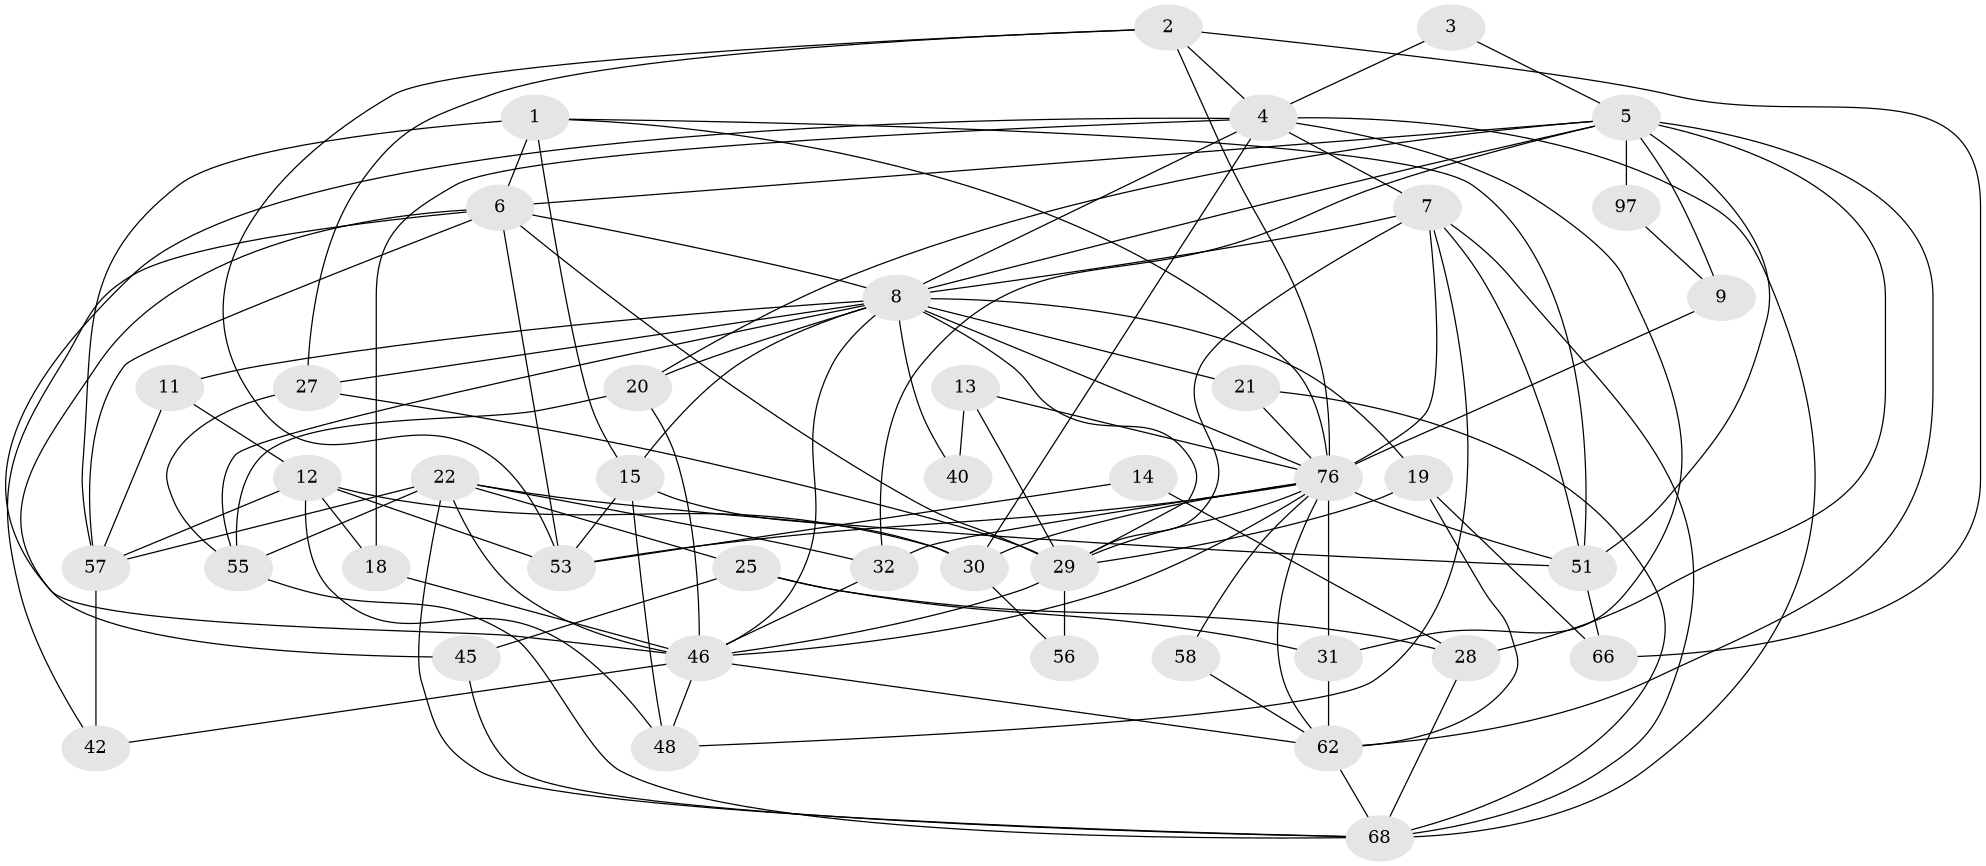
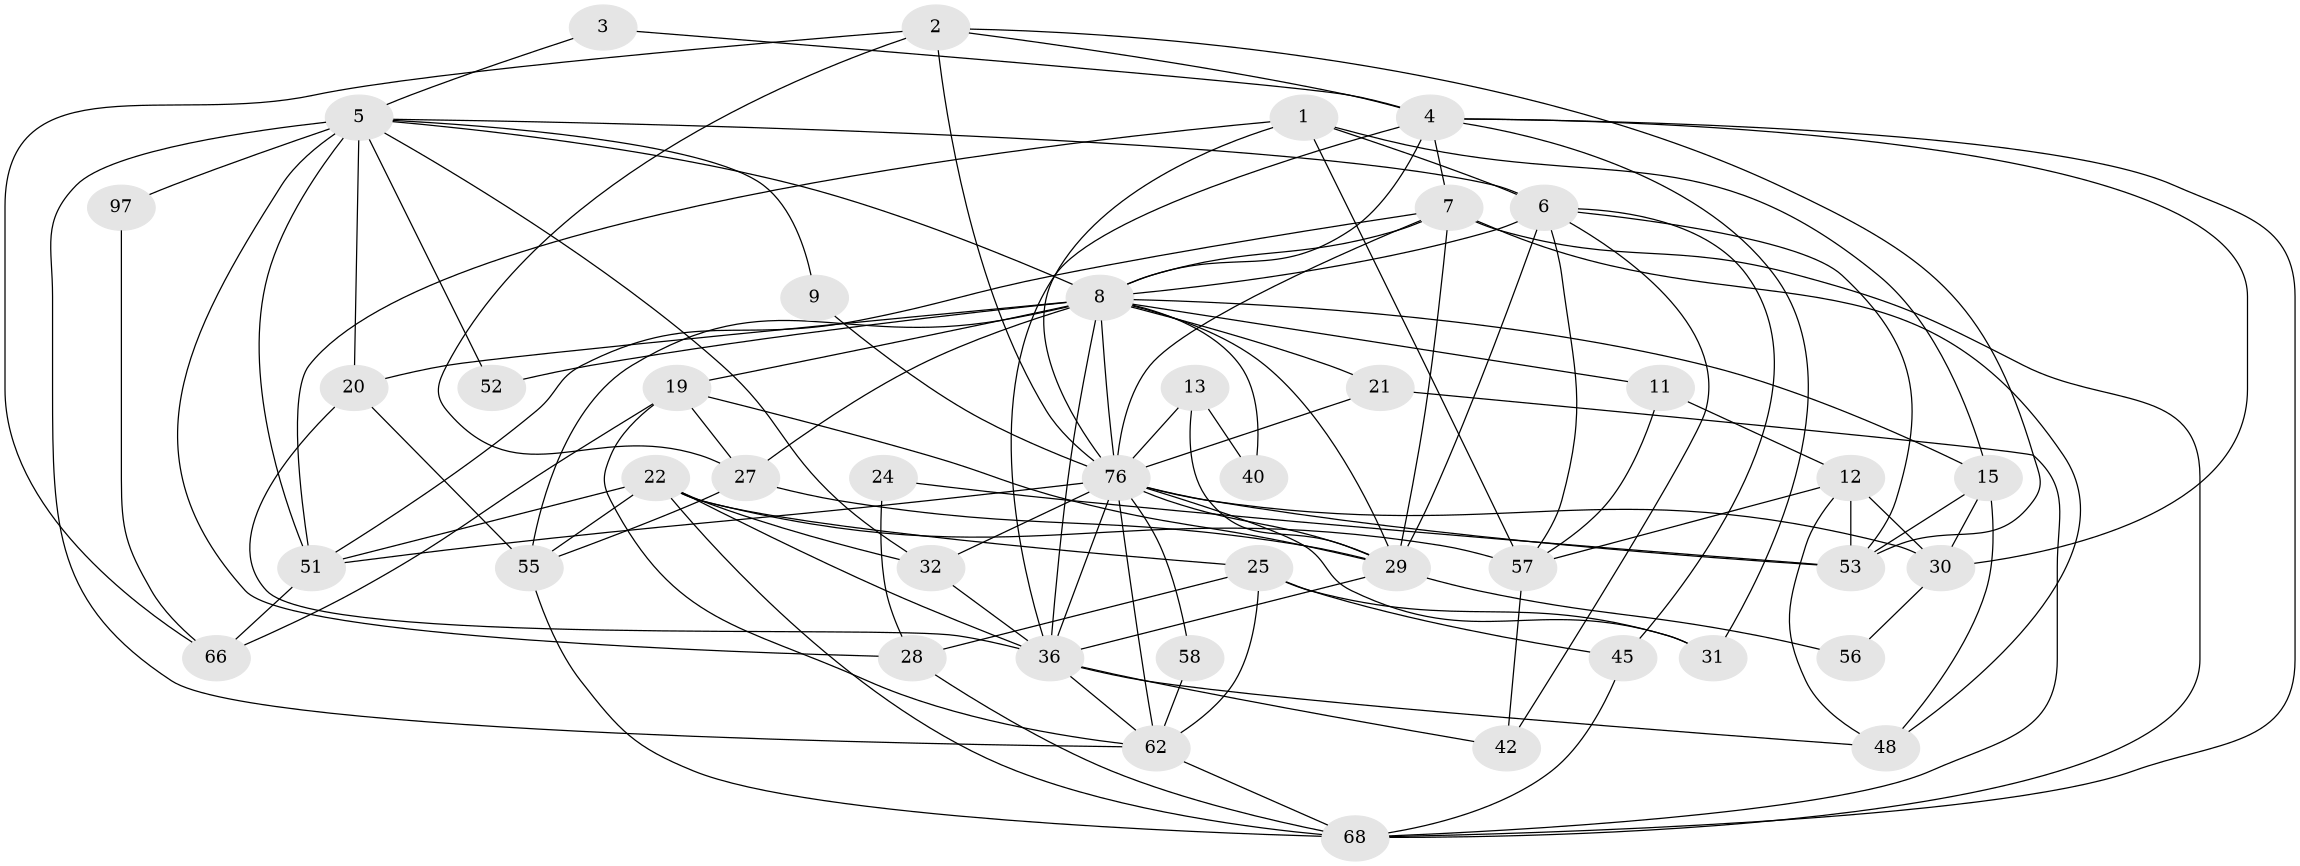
  graph {
    node [color=gray90 style=filled]
    1 [super="+34"]
    6 [super="+38"]
    15
    n4 [label=76 super="+63+72+35"]
    n5 [label=57 super="+65"]
    51 [super="+78"]
    53 [super="+54"]
    8 [super="+10+41+16"]
    29 [super="+85+83"]
    42
    45
    30
    48
    31
-   36 [super="+79+67+61" label=46]
+   36 [super="+79+67+61"]
    32 [super="+43+71"]
    62 [super="+80"]
    58
    66
    2 [super="+64"]
    4 [super="+23+24"]
    27 [super="+59"]
    7 [super="+57"]
-   18
    68 [super="+76+84"]
    55 [super="+75"]
    3
    5 [super="+50+70"]
    9
    20
    28
    n32 [label=97]
+   52 [super="+81"]
    11
    19 [super="+46+86"]
    21
    40
    56
    12
    13
-   14
+   14 [label=24]
    22 [super="+44"]
    25 [super="+73"]
    1 -- 6 [weight=2]
    1 -- 15
    1 -- n4
    1 -- n5
    1 -- 51
    6 -- n5
    6 -- 53
    6 -- 8
    6 -- 29
    6 -- 42
    6 -- 45
    15 -- 53
    15 -- 30
    15 -- 48
    n4 -- 51
    n4 -- 53
    n4 -- 29
    n4 -- 30
    n4 -- 31
    n4 -- 36 [weight=2]
    n4 -- 32 [weight=2]
    n4 -- 62
    n4 -- 58
    n5 -- 42
    51 -- 66
    8 -- 15
    8 -- n4
    8 -- 29
    8 -- 36
    8 -- 27
    8 -- 55
    8 -- 20
+   8 -- 52
    8 -- 11 [weight=2]
    8 -- 19
    8 -- 21
    8 -- 40
    29 -- 36
    29 -- 56 [weight=2]
    45 -- 68
    30 -- 56
    36 -- 42
    36 -- 48
    36 -- 62
    32 -- 36
    62 -- 68
    58 -- 62
    2 -- n4 [weight=2]
    2 -- 53
    2 -- 66
    2 -- 4
    2 -- 27
    4 -- 8
    4 -- 30
    4 -- 31
    4 -- 36
    4 -- 7
-   4 -- 18
    4 -- 68
    27 -- 29
    27 -- 55
    7 -- n4
    7 -- 51
    7 -- 8
    7 -- 29
    7 -- 48
    7 -- 68
-   18 -- 36 [weight=2]
    55 -- 68
    3 -- 4
    3 -- 5
    5 -- 6
    5 -- 51 [weight=2]
    5 -- 8 [weight=2]
    5 -- 32
    5 -- 62
    5 -- 9
    5 -- 20
    5 -- 28
    5 -- n32 [weight=2]
+   5 -- 52 [weight=2]
    9 -- n4
    20 -- 36
    20 -- 55
    28 -- 68
-   n32 -- 9
+   n32 -- 66
    11 -- n5
    11 -- 12
    19 -- 29
    19 -- 62
    19 -- 66
+   19 -- 27
    21 -- n4
    21 -- 68
    12 -- n5
    12 -- 53
    12 -- 30
    12 -- 48
-   12 -- 18
    13 -- n4
    13 -- 29
    13 -- 40
    14 -- 53
    14 -- 28
    22 -- n5
    22 -- 51
    22 -- 36 [weight=2]
    22 -- 32
    22 -- 68
    22 -- 55
    22 -- 25
    25 -- 45
    25 -- 31
-   31 -- 62 [weight=2]
+   25 -- 62 [weight=2]
    25 -- 28
  }
